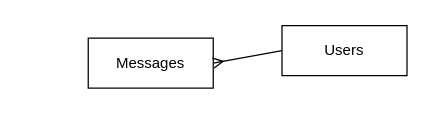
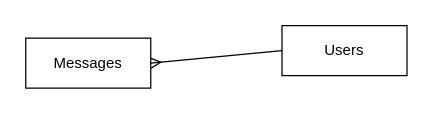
  <mxCell id="0" />
  <mxCell id="1" parent="0" />
  <mxCell id="2" value="Users" style="whiteSpace=wrap;html=1;align=center;" parent="1" vertex="1"><mxGeometry x="225" y="20" width="100" height="40" as="geometry" /></mxCell>
- <mxCell id="3" value="Messages" style="whiteSpace=wrap;html=1;align=center;" parent="1" vertex="1"><mxGeometry x="70" y="30" width="100" height="40" as="geometry" /></mxCell>
+ <mxCell id="3" value="Messages" style="whiteSpace=wrap;html=1;align=center;" parent="1" vertex="1"><mxGeometry x="20" y="30" width="100" height="40" as="geometry" /></mxCell>
  <mxCell id="4" value="" style="fontSize=12;html=1;endArrow=ERmany;exitX=0;exitY=0.5;exitDx=0;exitDy=0;entryX=1;entryY=0.5;entryDx=0;entryDy=0;" edge="1" parent="1" source="2" target="3"><mxGeometry width="100" height="100" relative="1" as="geometry"><mxPoint x="90" y="380" as="sourcePoint" /><mxPoint x="190" y="280" as="targetPoint" /></mxGeometry></mxCell>
